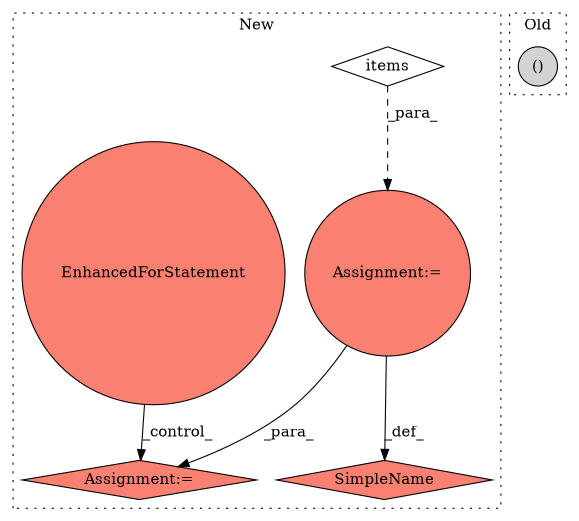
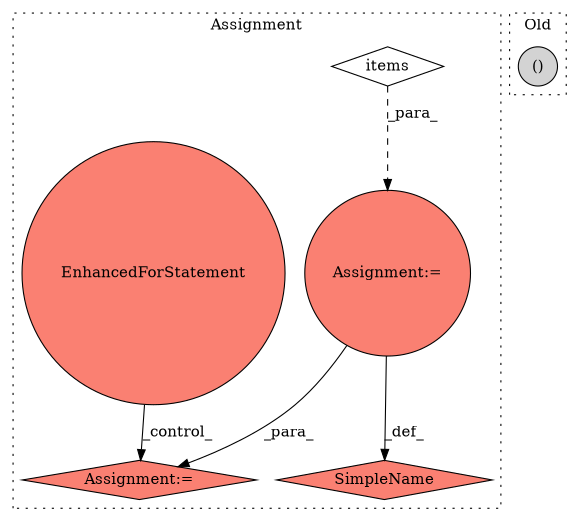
  digraph {
    node [a=7 fillcolor=salmon l="65,2" s="9086,9182" shape=diamond style=filled]
    edge [style=solid]
    n1 [a=32 fillcolor=white l=7 label=items s=9175]
    n2 [label="Assignment:=" shape=circle]
    n3 [a=70 label=EnhancedForStatement shape=circle]
    n4 [l="61,2" label="Assignment:=" s="9245,9354"]
    n5 [a=42 l=5 label=SimpleName s=9155]
    n6 [a=106 fillcolor=lightgrey l=33 label="()" s=8882 shape=circle]
    subgraph cluster_1 {
-     label=New
+     label=Assignment
      style=dotted
      n1
      n2
      n3
      n4
      n5
    }
    subgraph cluster_2 {
      label=Old
      style=dotted
      n6
    }
    n1 -> n2 [label=_para_ style=dashed]
    n2 -> n4 [label=_para_]
    n2 -> n5 [label=_def_]
    n3 -> n4 [label=_control_]
  }
